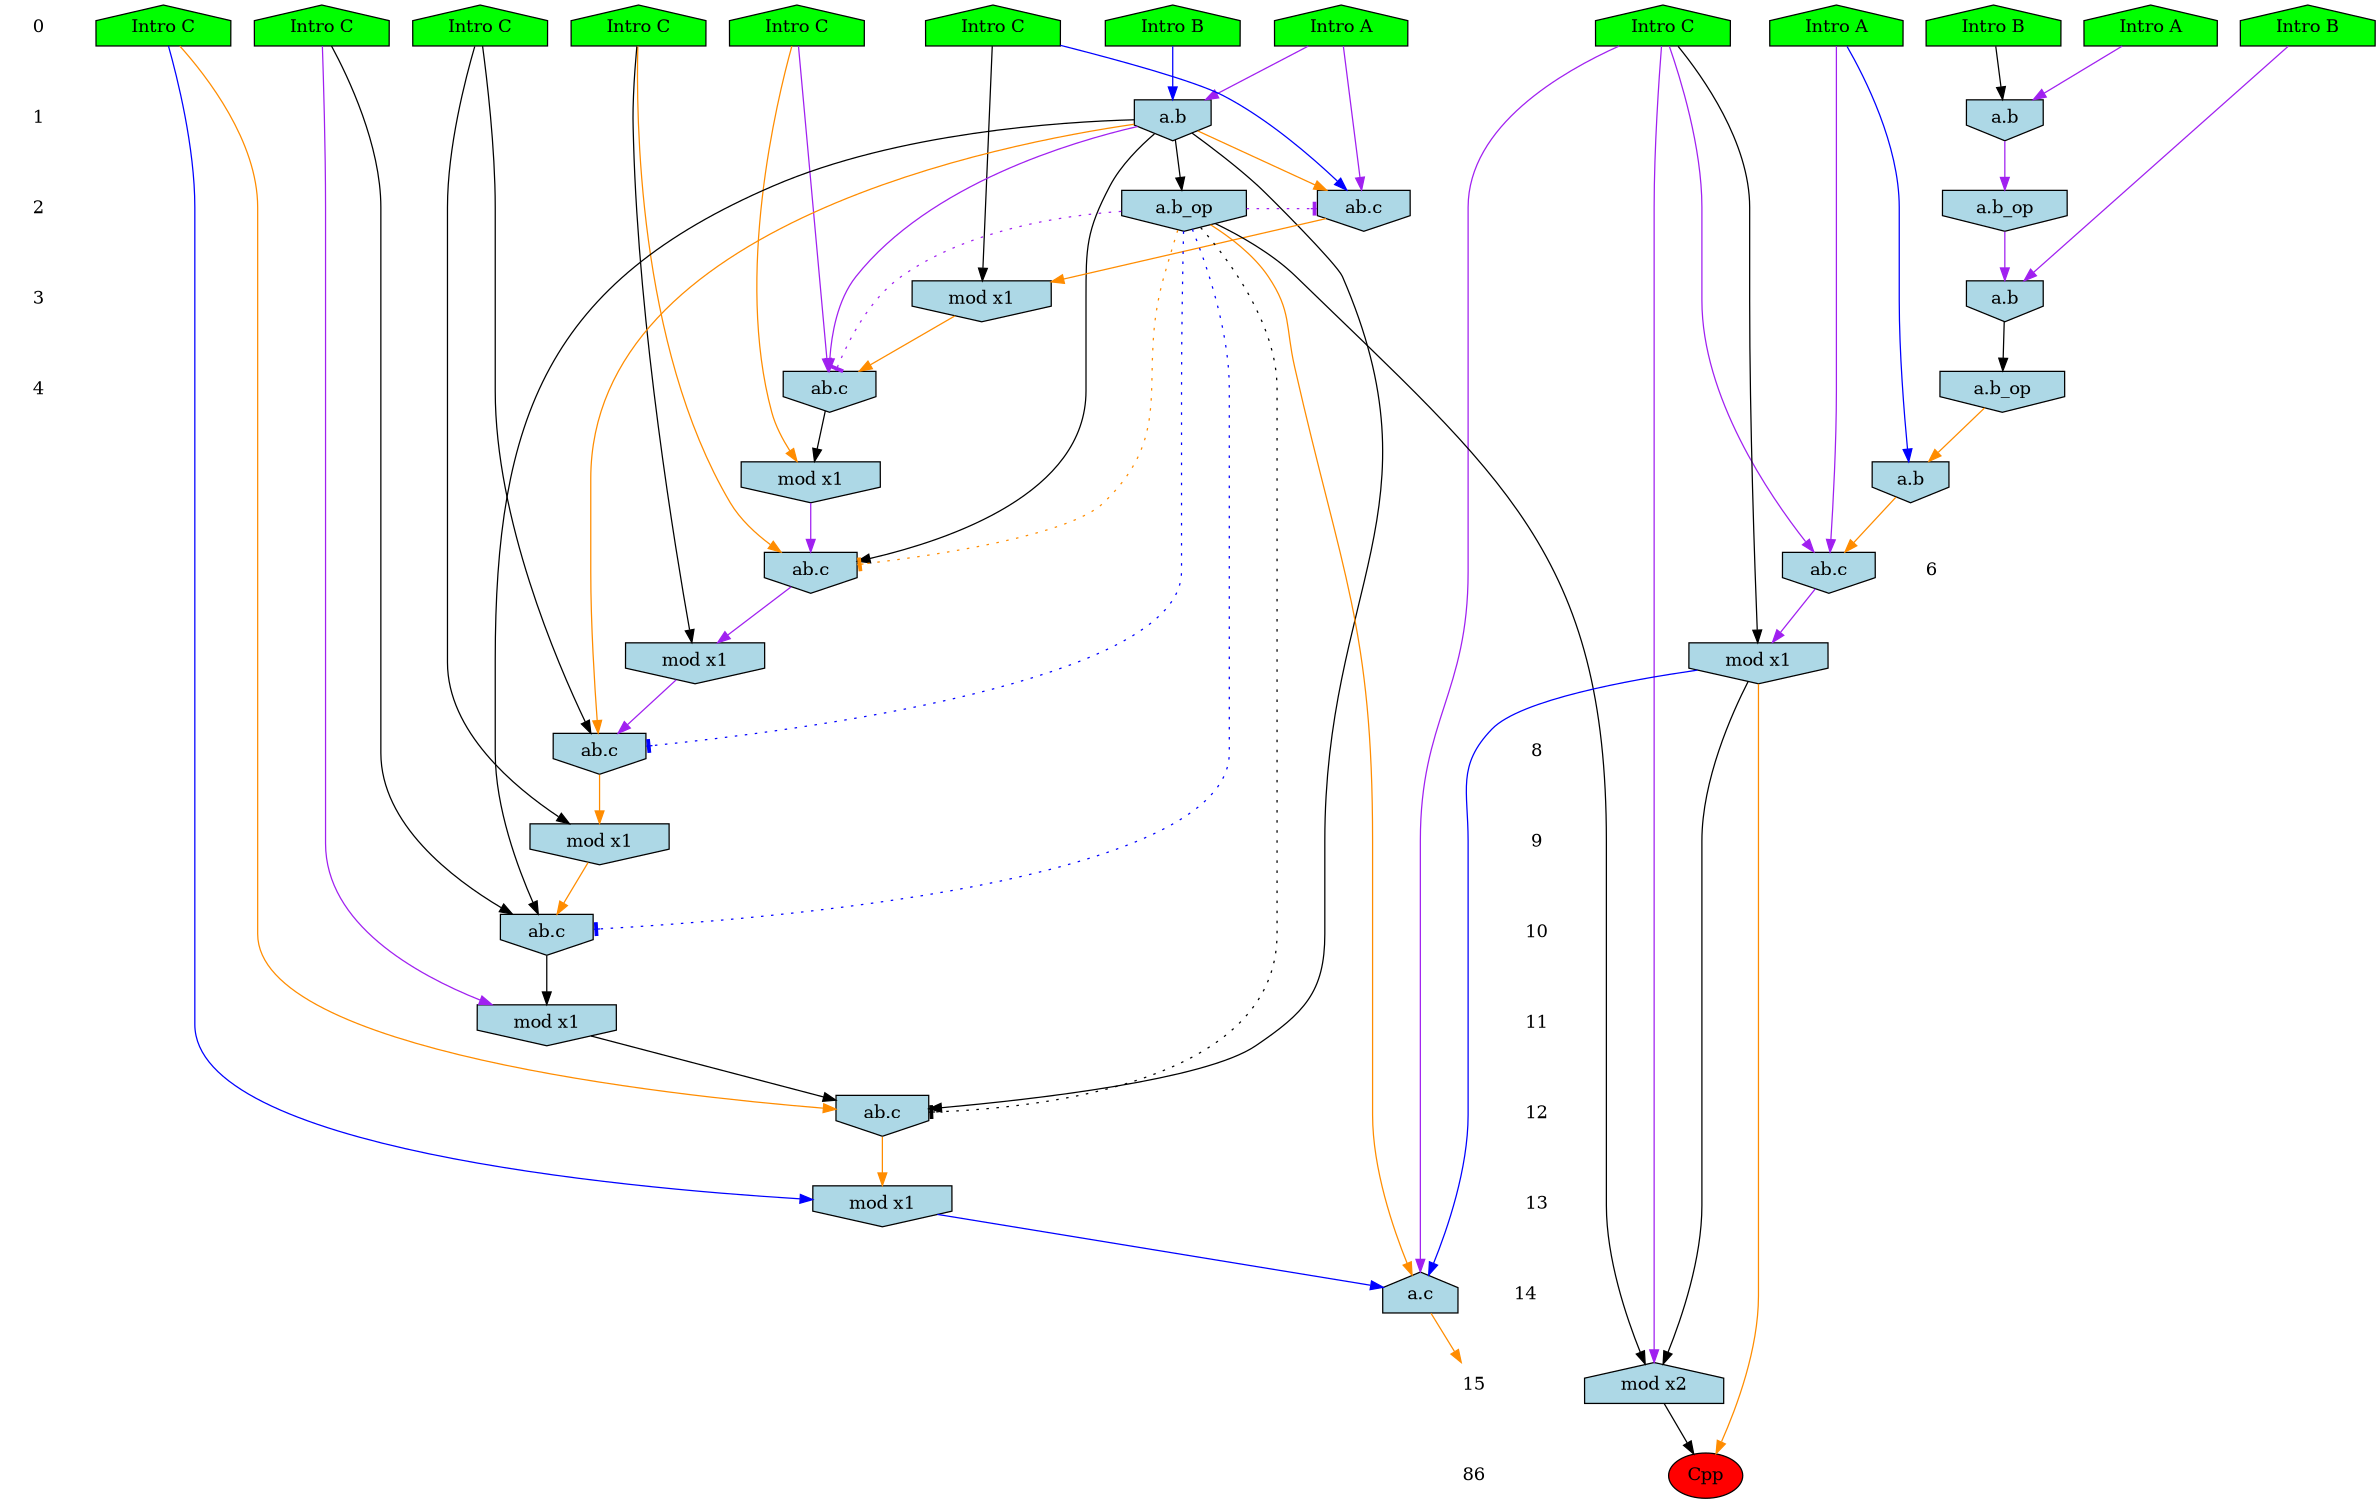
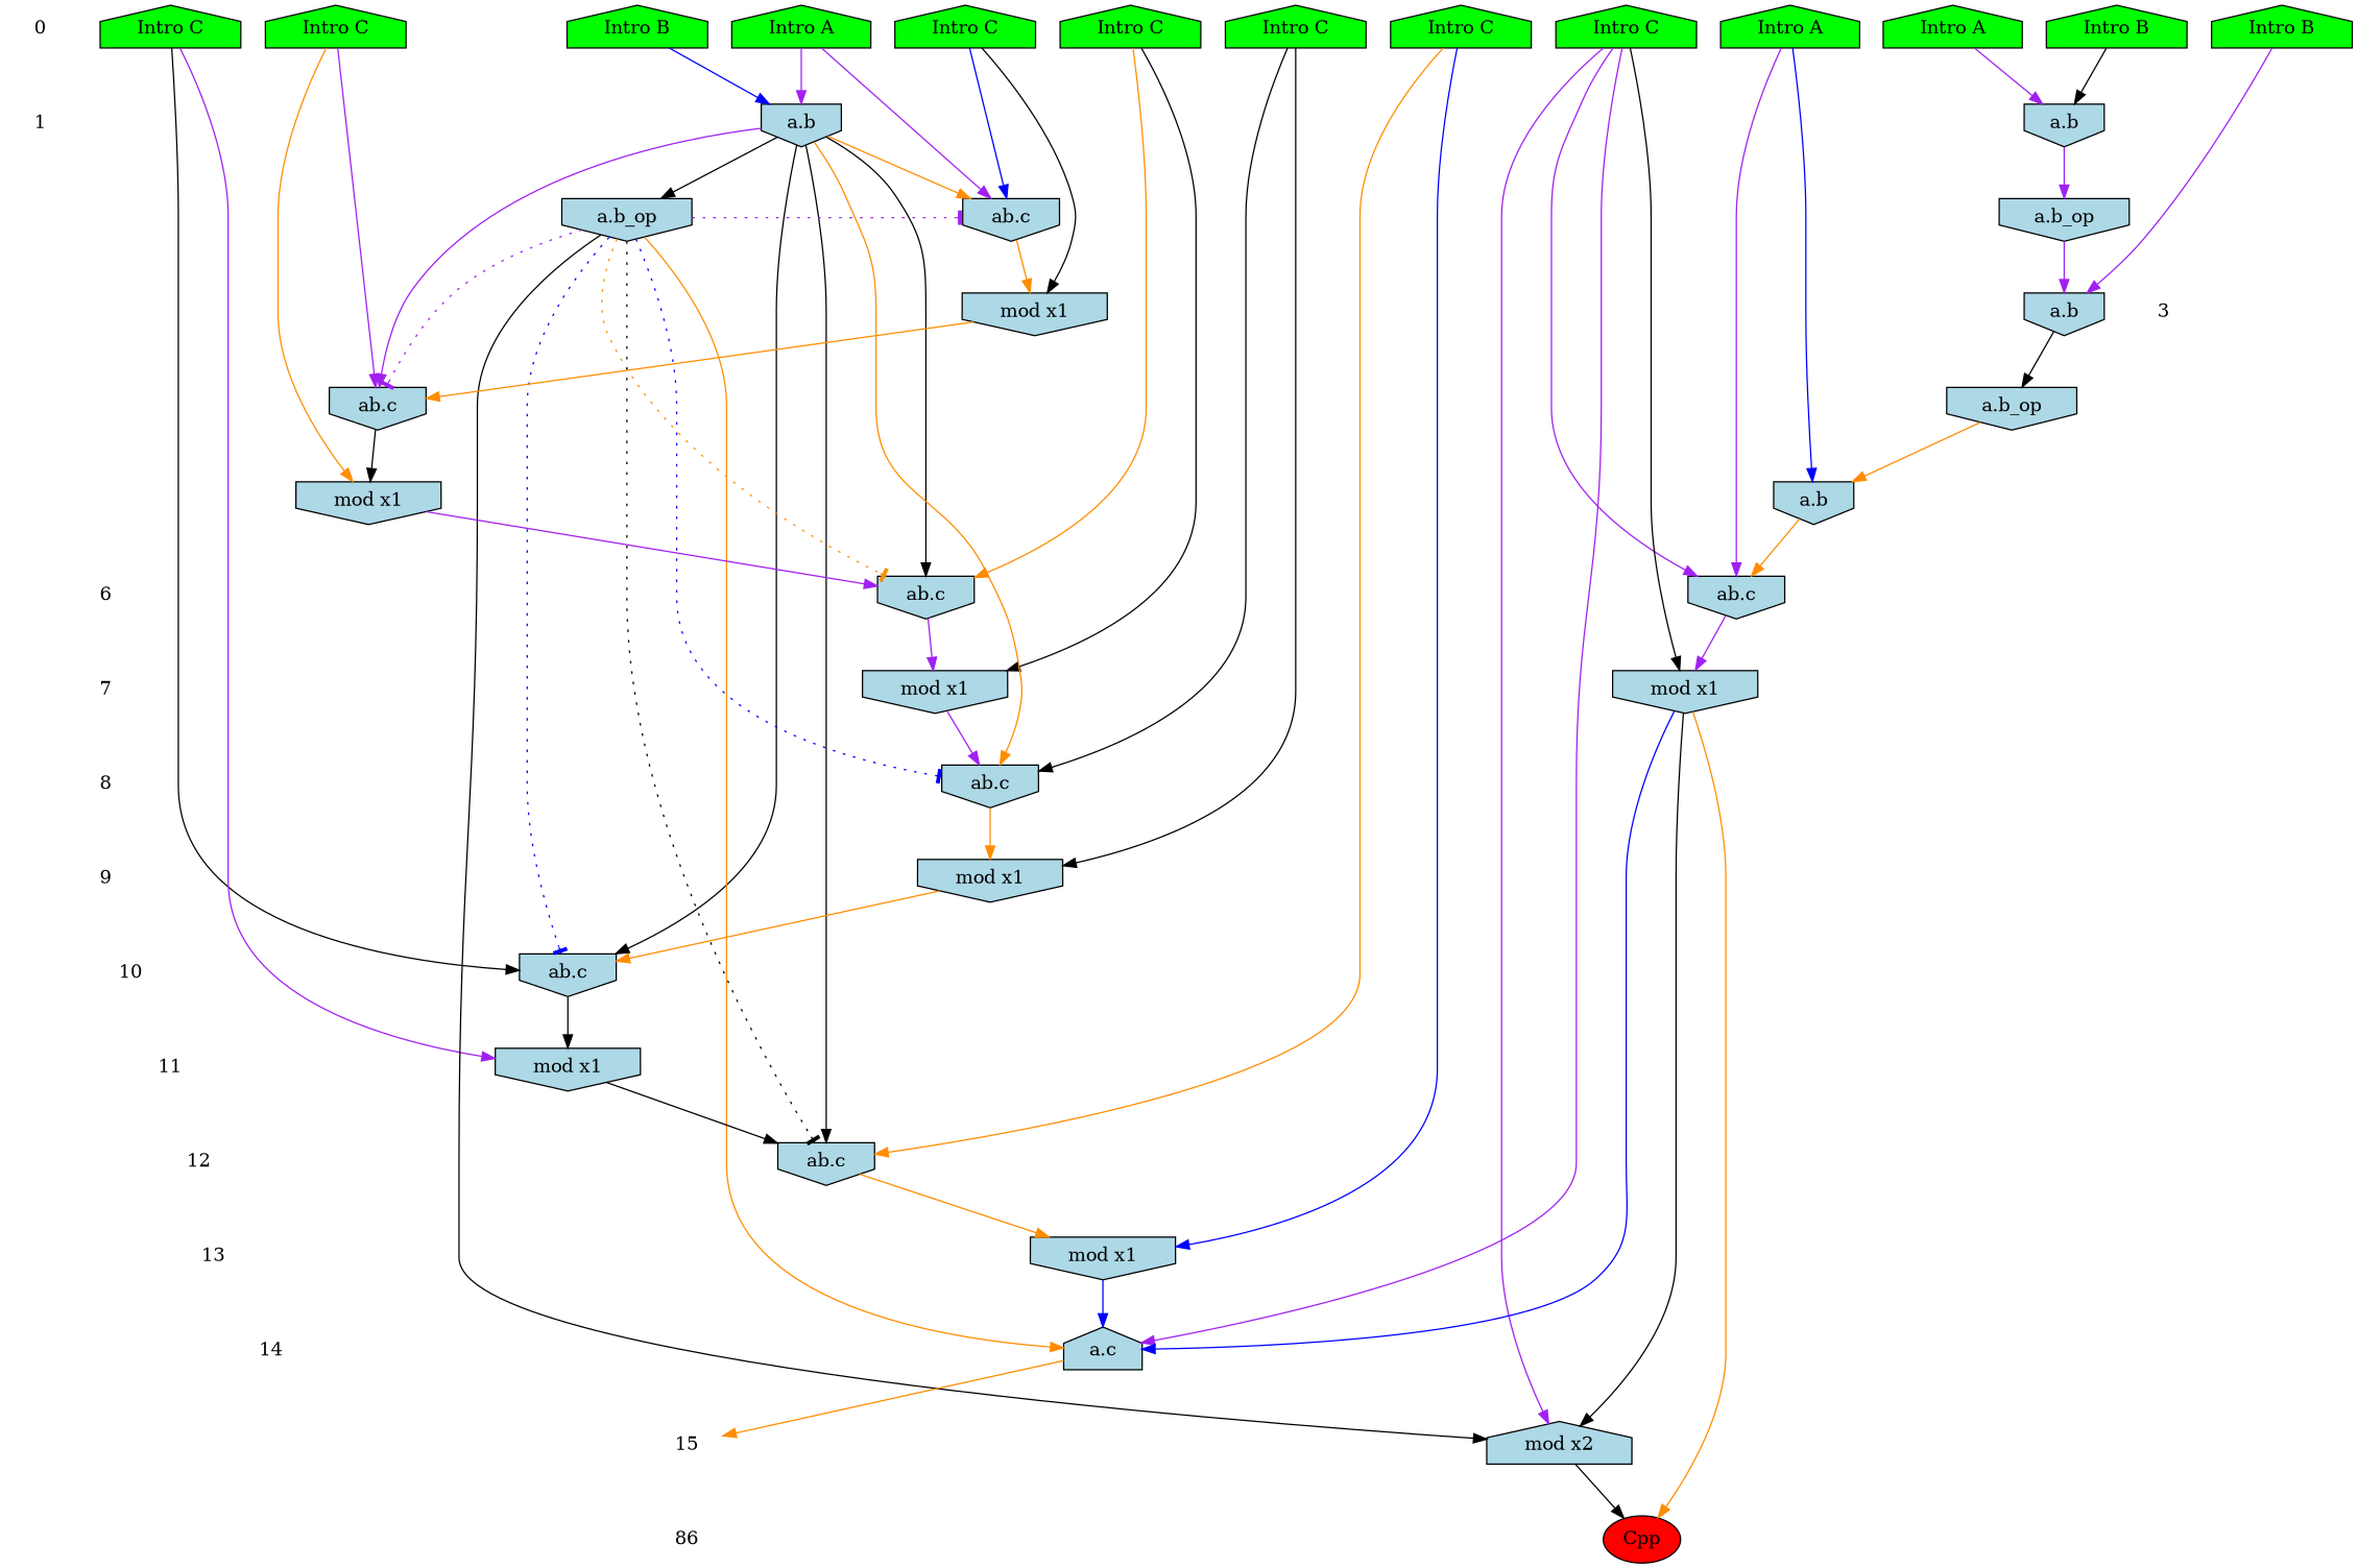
  digraph {
    ranksep=.5
    node [shape=invhouse fillcolor=lightblue style=filled]
    edge [color=purple]
    0 [shape=plaintext fillcolor="" style=""]
    n2 [fillcolor=green label="Intro A" shape=house]
    n3 [fillcolor=green label="Intro B" shape=house]
    n4 [fillcolor=green label="Intro A" shape=house]
    n5 [fillcolor=green label="Intro B" shape=house]
    n6 [fillcolor=green label="Intro A" shape=house]
    n7 [fillcolor=green label="Intro B" shape=house]
    n8 [fillcolor=green label="Intro C" shape=house]
    n9 [fillcolor=green label="Intro C" shape=house]
    n10 [fillcolor=green label="Intro C" shape=house]
    n11 [fillcolor=green label="Intro C" shape=house]
    n12 [fillcolor=green label="Intro C" shape=house]
    n13 [fillcolor=green label="Intro C" shape=house]
    n14 [fillcolor=green label="Intro C" shape=house]
    1 [shape=plaintext fillcolor="" style=""]
    n16 [label="a.b"]
    n17 [label="a.b"]
-   2 [shape=plaintext fillcolor="" style=""]
    n19 [label="a.b_op"]
    n20 [label="ab.c"]
    n21 [label="a.b_op"]
    3 [shape=plaintext fillcolor="" style=""]
    n23 [label="a.b"]
    n24 [label="mod x1"]
-   4 [shape=plaintext fillcolor="" style=""]
    n26 [label="ab.c"]
    n27 [label="a.b_op"]
    n28 [label=86 shape=plaintext fillcolor="" style=""]
    n29 [fillcolor=red label=Cpp shape=""]
    n30 [label="mod x1"]
    n31 [label="a.b"]
    6 [shape=plaintext fillcolor="" style=""]
    n33 [label="ab.c"]
    n34 [label="ab.c"]
+   7 [shape=plaintext fillcolor="" style=""]
    n36 [label="mod x1"]
    n37 [label="mod x1"]
    8 [shape=plaintext fillcolor="" style=""]
    n39 [label="ab.c"]
    9 [shape=plaintext fillcolor="" style=""]
    n41 [label="mod x1"]
    10 [shape=plaintext fillcolor="" style=""]
    n43 [label="ab.c"]
    11 [shape=plaintext fillcolor="" style=""]
    n45 [label="mod x1"]
    12 [shape=plaintext fillcolor="" style=""]
    n47 [label="ab.c"]
    13 [shape=plaintext fillcolor="" style=""]
    n49 [label="mod x1"]
    14 [shape=plaintext fillcolor="" style=""]
    n51 [label="a.c" shape=house]
    15 [shape=plaintext fillcolor="" style=""]
    n53 [label="mod x2" shape=house]
    subgraph sub_1 {
      rank=same
      0
      n2
      n3
      n4
      n5
      n6
      n7
      n8
      n9
      n10
      n11
      n12
      n13
      n14
    }
    subgraph sub_2 {
      rank=same
      1
      n16
      n17
    }
    subgraph sub_3 {
      rank=same
-     2
      n19
      n20
      n21
    }
    subgraph sub_4 {
      rank=same
      3
      n23
      n24
    }
    subgraph sub_5 {
      rank=same
-     4
      n26
      n27
    }
    subgraph sub_6 {
      rank=same
      n28
      n29
    }
    subgraph sub_7 {
      rank=same
      n30
      n31
    }
    subgraph sub_8 {
      rank=same
      6
      n33
      n34
    }
    subgraph sub_9 {
      rank=same
+     7
      n36
      n37
    }
    subgraph sub_10 {
      rank=same
      8
      n39
    }
    subgraph sub_11 {
      rank=same
      9
      n41
    }
    subgraph sub_12 {
      rank=same
      10
      n43
    }
    subgraph sub_13 {
      rank=same
      11
      n45
    }
    subgraph sub_14 {
      rank=same
      12
      n47
    }
    subgraph sub_15 {
      rank=same
      13
      n49
    }
    subgraph sub_16 {
      rank=same
      14
      n51
    }
    subgraph sub_17 {
      rank=same
      15
      n53
    }
    0 -> 1 [style=invis color=""]
    n2 -> n17
    n2 -> n20
    n3 -> n17 [color=blue]
    n4 -> n16
    n5 -> n23
    n6 -> n31 [color=blue]
    n6 -> n34
    n7 -> n16 [color=black]
    n8 -> n33 [color=darkorange]
    n8 -> n36 [color=black]
    n9 -> n43 [color=black]
    n9 -> n45
    n10 -> n26
    n10 -> n30 [color=darkorange]
    n11 -> n47 [color=darkorange]
    n11 -> n49 [color=blue]
    n12 -> n39 [color=black]
    n12 -> n41 [color=black]
    n13 -> n34
    n13 -> n37 [color=black]
    n13 -> n51
    n13 -> n53
    n14 -> n20 [color=blue]
    n14 -> n24 [color=black]
-   1 -> 2 [style=invis color=""]
    n16 -> n19
    n17 -> n20 [color=darkorange]
    n17 -> n21 [color=black]
    n17 -> n26
    n17 -> n33 [color=black]
    n17 -> n39 [color=darkorange]
    n17 -> n43 [color=black]
    n17 -> n47 [color=black]
-   2 -> 3 [style=invis color=""]
    n19 -> n23
    n20 -> n24 [color=darkorange]
    n21 -> n20 [arrowhead=tee style=dotted]
    n21 -> n26 [arrowhead=tee style=dotted]
    n21 -> n33 [arrowhead=tee color=darkorange style=dotted]
    n21 -> n39 [arrowhead=tee color=blue style=dotted]
    n21 -> n43 [arrowhead=tee color=blue style=dotted]
    n21 -> n47 [arrowhead=tee color=black style=dotted]
    n21 -> n51 [color=darkorange]
    n21 -> n53 [color=black]
-   3 -> 4 [style=invis color=""]
    n23 -> n27 [color=black]
    n24 -> n26 [color=darkorange]
    n26 -> n30 [color=black]
    n27 -> n31 [color=darkorange]
    n30 -> n33
    n31 -> n34 [color=darkorange]
+   6 -> 7 [style=invis color=""]
    n33 -> n36
    n34 -> n37
+   7 -> 8 [style=invis color=""]
    n36 -> n39
    n37 -> n29 [color=darkorange]
    n37 -> n51 [color=blue]
    n37 -> n53 [color=black]
    8 -> 9 [style=invis color=""]
    n39 -> n41 [color=darkorange]
    9 -> 10 [style=invis color=""]
    n41 -> n43 [color=darkorange]
    10 -> 11 [style=invis color=""]
    n43 -> n45 [color=black]
    11 -> 12 [style=invis color=""]
    n45 -> n47 [color=black]
    12 -> 13 [style=invis color=""]
    n47 -> n49 [color=darkorange]
    13 -> 14 [style=invis color=""]
    n49 -> n51 [color=blue]
    14 -> 15 [style=invis color=""]
    n51 -> 15 [color=darkorange]
    15 -> n28 [style=invis color=""]
    n53 -> n29 [color=black]
  }
